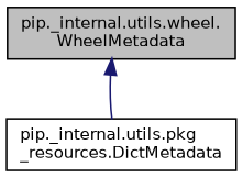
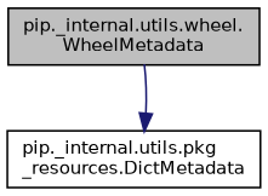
  digraph {
    node [color=black fontname=Helvetica fontsize=10 shape=record style=filled]
    n1 [fillcolor=grey75 fontcolor=black height=0.2 label="pip._internal.utils.wheel.\lWheelMetadata" width=0.4]
    n2 [fillcolor=white height=0.2 label="pip._internal.utils.pkg\l_resources.DictMetadata" width=0.4]
-   n1 -> n2 [color=midnightblue dir=back fontname=Helvetica fontsize=10 labelfontname=Helvetica labelfontsize=10 style=solid]
+   n2 -> n1 [color=midnightblue dir=back fontname=Helvetica fontsize=10 labelfontname=Helvetica labelfontsize=10 style=solid]
  }
